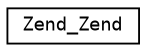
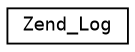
  digraph {
    rankdir=LR
    fontname="DejaVu Sans Mono"
-   n1 [color=black fillcolor=white fontname="DejaVu Sans Mono" fontsize=10 height=0.2 label=Zend_Zend shape=record style=filled width=0.4]
+   n1 [color=black fillcolor=white fontname="DejaVu Sans Mono" fontsize=10 height=0.2 label=Zend_Log shape=record style=filled width=0.4]
  }
